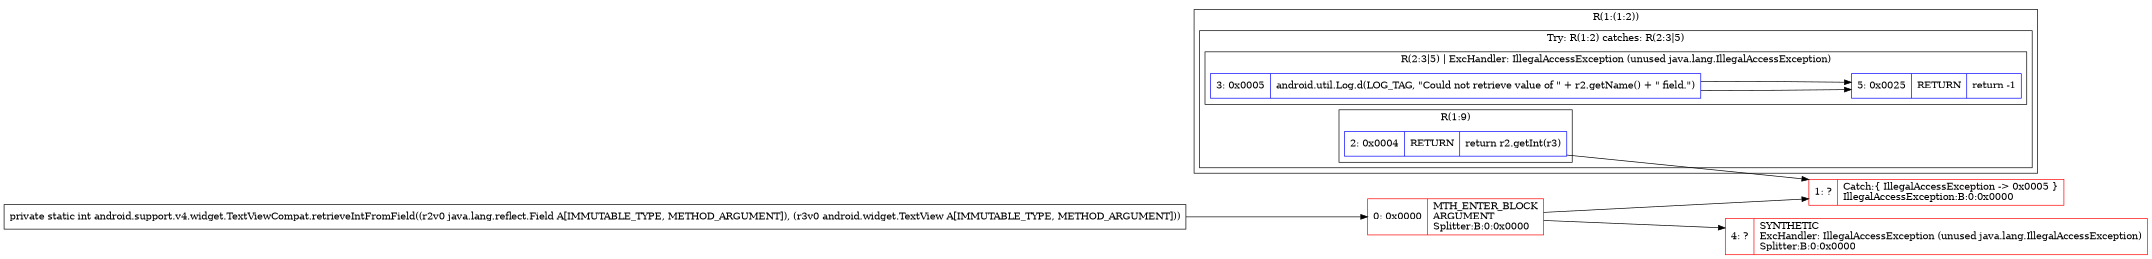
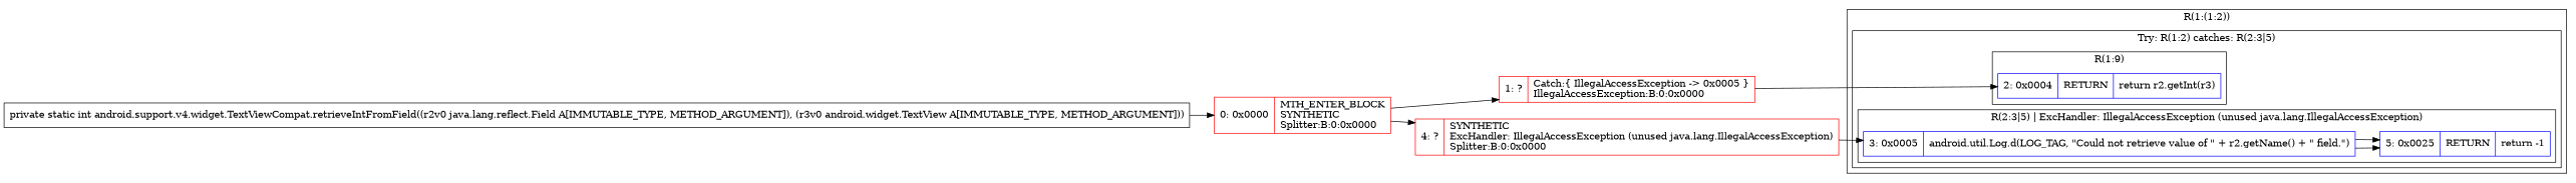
  digraph {
    rankdir=LR
    node [color=blue shape=record]
    n1 [label="{2\:\ 0x0004|RETURN\l|return r2.getInt(r3)\l}"]
    n2 [label="{3\:\ 0x0005|android.util.Log.d(LOG_TAG, \"Could not retrieve value of \" + r2.getName() + \" field.\")\l}"]
    n3 [label="{5\:\ 0x0025|RETURN\l|return \-1\l}"]
-   n4 [color=red label="{0\:\ 0x0000|MTH_ENTER_BLOCK\lARGUMENT\lSplitter:B:0:0x0000\l}"]
+   n4 [color=red label="{0\:\ 0x0000|MTH_ENTER_BLOCK\lSYNTHETIC\lSplitter:B:0:0x0000\l}"]
    n5 [color=red label="{1\:\ ?|Catch:\{ IllegalAccessException \-\> 0x0005 \}\lIllegalAccessException:B:0:0x0000\l}"]
    n6 [color=red label="{4\:\ ?|SYNTHETIC\lExcHandler: IllegalAccessException (unused java.lang.IllegalAccessException)\lSplitter:B:0:0x0000\l}"]
    n7 [label="{private static int android.support.v4.widget.TextViewCompat.retrieveIntFromField((r2v0 java.lang.reflect.Field A[IMMUTABLE_TYPE, METHOD_ARGUMENT]), (r3v0 android.widget.TextView A[IMMUTABLE_TYPE, METHOD_ARGUMENT])) }" color=""]
    subgraph cluster_1 {
      label="R(1:(1:2))"
      subgraph cluster_2 {
        label="Try: R(1:2) catches: R(2:3|5)"
        subgraph cluster_3 {
          label="R(1:9)"
          n1
        }
        subgraph cluster_4 {
          label="R(2:3|5) | ExcHandler: IllegalAccessException (unused java.lang.IllegalAccessException)\l"
          n2
          n3
        }
      }
    }
    subgraph cluster_5 {
      label="R(2:3|5) | ExcHandler: IllegalAccessException (unused java.lang.IllegalAccessException)\l"
    }
    n2 -> n3
    n2 -> n3
    n4 -> n5
    n4 -> n6
-   n1 -> n5
+   n5 -> n1
+   n6 -> n2
    n7 -> n4
  }
